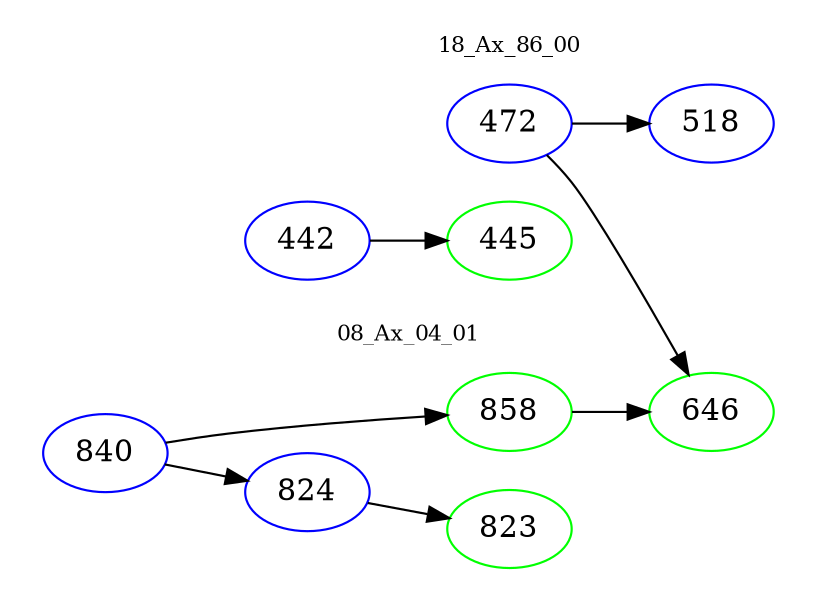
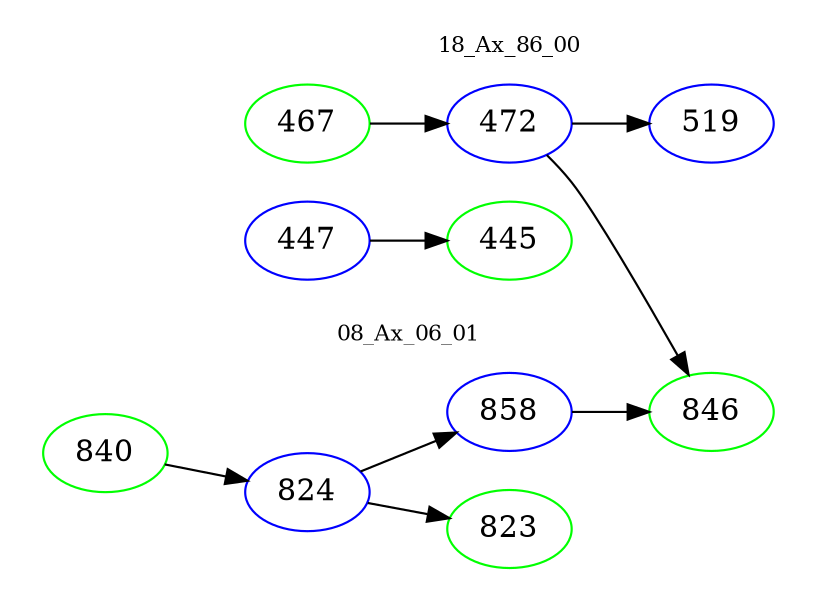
  digraph {
    rankdir=LR
    node [color=green]
    edge [color=black]
+   n1 [label=467]
    n2 [color=blue label=472]
-   n3 [color=blue label=442]
-   n4 [color=blue label=518]
+   n3 [color=blue label=447]
+   n4 [color=blue label=519]
    n5 [label=445]
-   n6 [color=blue label=840]
+   n6 [label=840]
    n7 [color=blue label=824]
-   n8 [label=858]
+   n8 [color=blue label=858]
    n9 [label=823]
-   n10 [label=646]
+   n10 [label=846]
    subgraph cluster_1 {
      color=white
      fontsize=10
      label="18_Ax_86_00"
+     n1
      n2
      n3
      n4
      n5
    }
    subgraph cluster_2 {
      color=white
      fontsize=10
-     label="08_Ax_04_01"
+     label="08_Ax_06_01"
      n6
      n7
      n8
      n9
      n10
    }
+   n1 -> n2
    n2 -> n4
    n2 -> n10
    n3 -> n5
    n6 -> n7
-   n6 -> n8
+   n7 -> n8
    n7 -> n9
    n8 -> n10
  }
